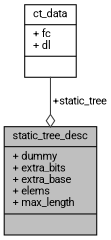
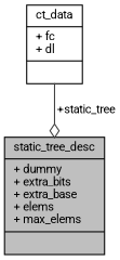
  digraph {
    fontname=Roboto
    node [color=black fontname=Roboto fontsize=10 shape=record style=filled]
-   n1 [fillcolor=grey75 fontcolor=black height=0.2 label="{static_tree_desc\n|+ dummy\l+ extra_bits\l+ extra_base\l+ elems\l+ max_length\l|}" width=0.4]
+   n1 [fillcolor=grey75 fontcolor=black height=0.2 label="{static_tree_desc\n|+ dummy\l+ extra_bits\l+ extra_base\l+ elems\l+ max_elems\l|}" width=0.4]
    n2 [fillcolor=white height=0.2 label="{ct_data\n|+ fc\l+ dl\l|}" width=0.4]
    n2 -> n1 [arrowhead=odiamond color=grey25 fontname=Roboto fontsize=10 label=" +static_tree" labelfontname=Helvetica labelfontsize=10 style=solid]
  }
